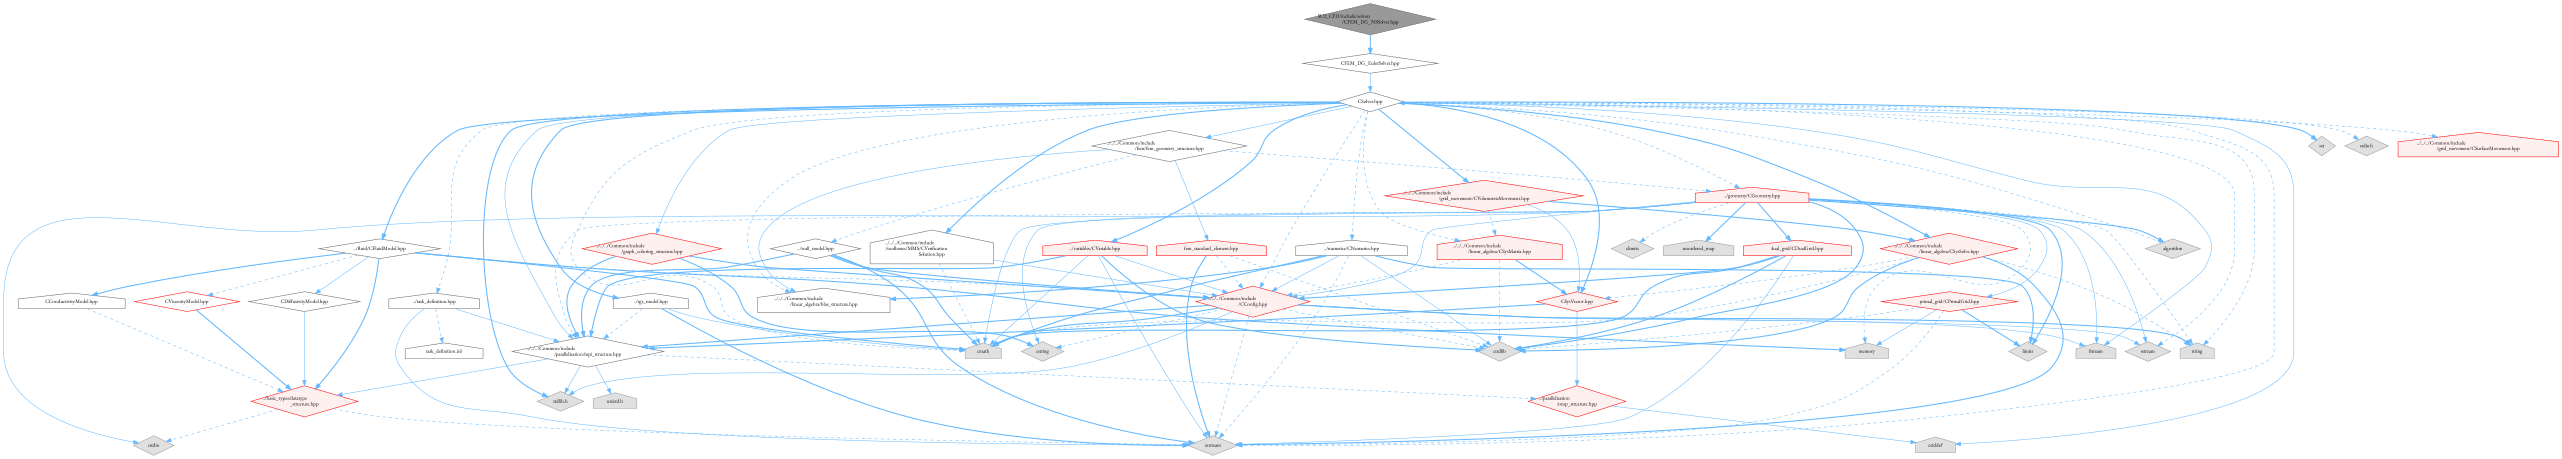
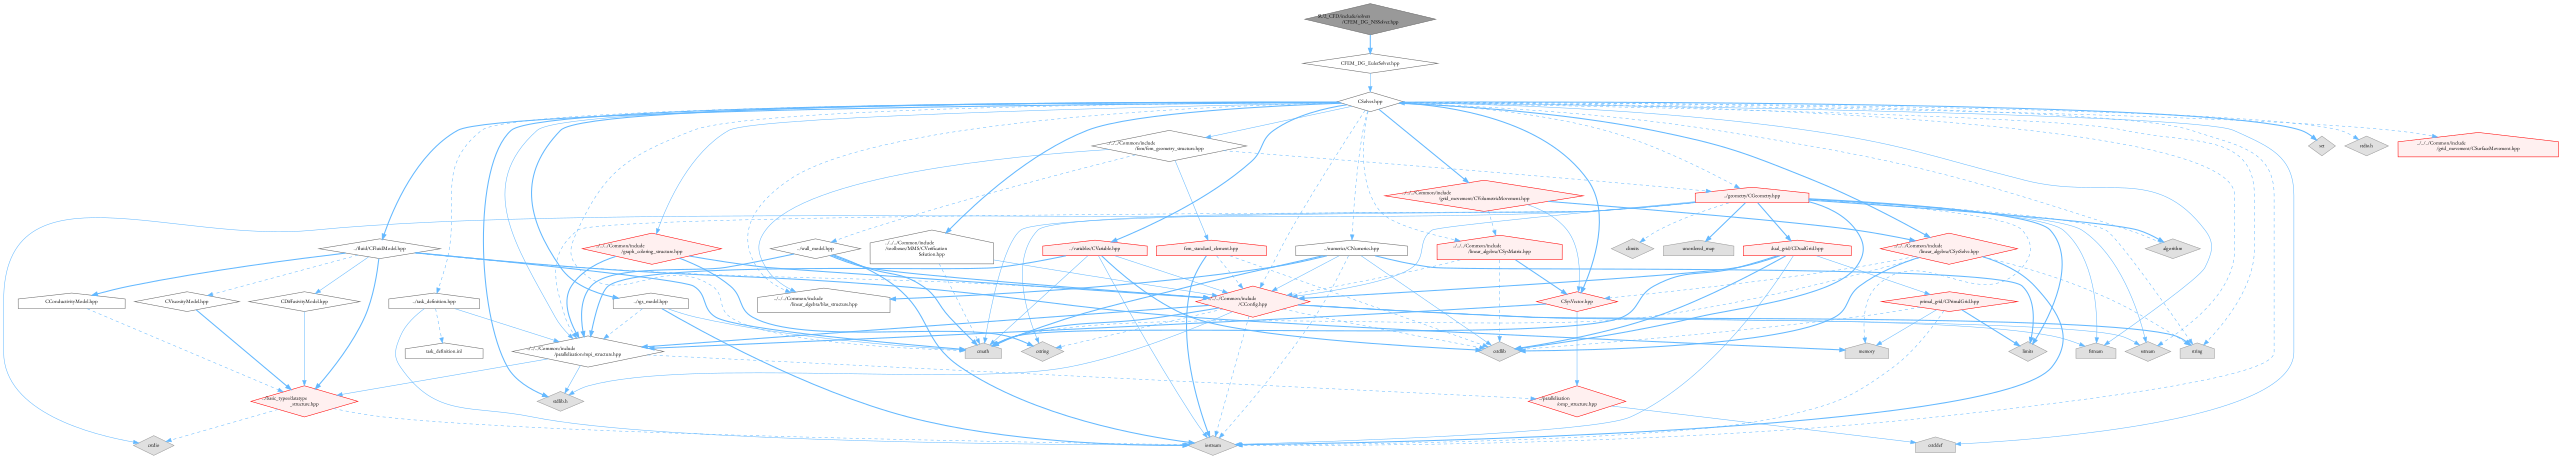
  digraph {
    fontname="EB Garamond"
    node [color=grey60 fillcolor="#E0E0E0" fontname="EB Garamond" fontsize=10 shape=diamond style=filled]
    edge [color=steelblue1 fontname="EB Garamond" fontsize=10 labelfontname=Helvetica labelfontsize=10 style=bold]
    n1 [color=gray40 fillcolor=grey60 fontcolor=black height=0.2 label="SU2_CFD/include/solvers\l/CFEM_DG_NSSolver.hpp" width=0.4]
    n2 [color=grey40 fillcolor=white height=0.2 label="CFEM_DG_EulerSolver.hpp" width=0.4]
    n3 [color=grey40 fillcolor=white height=0.2 label="CSolver.hpp" width=0.4]
    n4 [color=grey40 fillcolor=white height=0.2 label="../../../Common/include\l/parallelization/mpi_structure.hpp" width=0.4]
    n5 [height=0.2 label="stdlib.h" width=0.4]
    n6 [height=0.2 label=iostream width=0.4]
    n7 [height=0.2 label=cstddef shape=house width=0.4]
    n8 [height=0.2 label=cmath shape=house width=0.4]
    n9 [height=0.2 label=string shape=house width=0.4]
    n10 [height=0.2 label=fstream shape=house width=0.4]
    n11 [height=0.2 label=sstream width=0.4]
    n12 [height=0.2 label=set width=0.4]
    n13 [height=0.2 label="stdio.h" width=0.4]
    n14 [color=grey40 fillcolor=white height=0.2 label="../fluid/CFluidModel.hpp" width=0.4]
    n15 [color=red fillcolor="#FFF0F0" height=0.2 label="../../../Common/include\l/CConfig.hpp" width=0.4]
    n16 [color=grey40 fillcolor=white height=0.2 label="../task_definition.hpp" shape=house width=0.4]
    n17 [color=grey40 fillcolor=white height=0.2 label="../numerics/CNumerics.hpp" shape=house width=0.4]
    n18 [color=grey40 fillcolor=white height=0.2 label="../../../Common/include\l/linear_algebra/blas_structure.hpp" shape=house width=0.4]
    n19 [color=grey40 fillcolor=white height=0.2 label="../sgs_model.hpp" shape=house width=0.4]
    n20 [color=grey40 fillcolor=white height=0.2 label="../../../Common/include\l/fem/fem_geometry_structure.hpp" width=0.4]
    n21 [color=red fillcolor="#FFF0F0" height=0.2 label="../geometry/CGeometry.hpp" shape=house width=0.4]
    n22 [color=red fillcolor="#FFF0F0" height=0.2 label="../../../Common/include\l/linear_algebra/CSysMatrix.hpp" shape=house width=0.4]
    n23 [color=red fillcolor="#FFF0F0" height=0.2 label="CSysVector.hpp" width=0.4]
    n24 [color=red fillcolor="#FFF0F0" height=0.2 label="../../../Common/include\l/linear_algebra/CSysSolve.hpp" width=0.4]
    n25 [color=red fillcolor="#FFF0F0" height=0.2 label="../../../Common/include\l/grid_movement/CSurfaceMovement.hpp" shape=house width=0.4]
    n26 [color=red fillcolor="#FFF0F0" height=0.2 label="../../../Common/include\l/grid_movement/CVolumetricMovement.hpp" width=0.4]
    n27 [color=red fillcolor="#FFF0F0" height=0.2 label="../../../Common/include\l/graph_coloring_structure.hpp" width=0.4]
    n28 [color=grey40 fillcolor=white height=0.2 label="../../../Common/include\l/toolboxes/MMS/CVerification\lSolution.hpp" shape=house width=0.4]
    n29 [color=red fillcolor="#FFF0F0" height=0.2 label="../variables/CVariable.hpp" shape=house width=0.4]
    n30 [color=red fillcolor="#FFF0F0" height=0.2 label="../basic_types/datatype\l_structure.hpp" width=0.4]
-   n31 [height=0.2 label="unistd.h" shape=house width=0.4]
    n32 [color=red fillcolor="#FFF0F0" height=0.2 label="../parallelization\l/omp_structure.hpp" width=0.4]
    n33 [height=0.2 label=algorithm width=0.4]
    n34 [height=0.2 label=memory shape=house width=0.4]
    n35 [color=grey40 fillcolor=white height=0.2 label="CConductivityModel.hpp" shape=house width=0.4]
-   n36 [color=red fillcolor=white height=0.2 label="CViscosityModel.hpp" width=0.4]
+   n36 [color=grey40 fillcolor=white height=0.2 label="CViscosityModel.hpp" width=0.4]
    n37 [color=grey40 fillcolor=white height=0.2 label="CDiffusivityModel.hpp" width=0.4]
    n38 [height=0.2 label=cstdlib width=0.4]
    n39 [height=0.2 label=cstring width=0.4]
    n40 [color=grey40 fillcolor=white height=0.2 label="task_definition.inl" shape=house width=0.4]
    n41 [height=0.2 label=limits width=0.4]
    n42 [color=red fillcolor="#FFF0F0" height=0.2 label="fem_standard_element.hpp" shape=house width=0.4]
    n43 [color=grey40 fillcolor=white height=0.2 label="../wall_model.hpp" width=0.4]
    n44 [height=0.2 label=cstdio width=0.4]
    n45 [height=0.2 label=climits width=0.4]
    n46 [height=0.2 label=unordered_map shape=house width=0.4]
    n47 [color=red fillcolor="#FFF0F0" height=0.2 label="primal_grid/CPrimalGrid.hpp" width=0.4]
    n48 [color=red fillcolor="#FFF0F0" height=0.2 label="dual_grid/CDualGrid.hpp" shape=house width=0.4]
    n1 -> n2
    n2 -> n3 [style=solid]
    n3 -> n4 [style=solid]
    n3 -> n5
    n3 -> n6 [style=dashed]
    n3 -> n7 [style=solid]
    n3 -> n8 [style=dashed]
    n3 -> n9 [style=dashed]
    n3 -> n10 [style=solid]
    n3 -> n11 [style=dashed]
    n3 -> n12
    n3 -> n13 [style=dashed]
    n3 -> n14
    n3 -> n15 [style=dashed]
    n3 -> n16 [style=dashed]
    n3 -> n17 [style=dashed]
    n3 -> n18 [style=dashed]
    n3 -> n19
    n3 -> n20 [style=solid]
    n3 -> n21 [style=dashed]
    n3 -> n22 [style=dashed]
    n3 -> n23
    n3 -> n24
    n3 -> n25 [style=dashed]
    n3 -> n26
    n3 -> n27 [style=solid]
    n3 -> n28
    n3 -> n29
    n4 -> n5 [style=solid]
    n4 -> n30 [style=solid]
-   n4 -> n31 [style=solid]
    n4 -> n32 [style=dashed]
    n14 -> n8
    n14 -> n15 [style=dashed]
    n14 -> n30
    n14 -> n34
    n14 -> n35
    n14 -> n36 [style=dashed]
    n14 -> n37 [style=solid]
    n15 -> n4
    n15 -> n5 [style=solid]
    n15 -> n6 [style=dashed]
    n15 -> n8
    n15 -> n9
    n15 -> n10 [style=solid]
    n15 -> n11 [style=solid]
    n15 -> n38 [style=dashed]
    n15 -> n39 [style=dashed]
    n16 -> n4 [style=solid]
    n16 -> n6 [style=solid]
    n16 -> n40 [style=dashed]
    n17 -> n6 [style=dashed]
    n17 -> n8
    n17 -> n15 [style=solid]
    n17 -> n18
    n17 -> n38 [style=solid]
    n17 -> n41
    n19 -> n4 [style=dashed]
    n19 -> n6
    n19 -> n8 [style=solid]
    n20 -> n18 [style=solid]
    n20 -> n21 [style=dashed]
    n20 -> n42 [style=solid]
    n20 -> n43 [style=dashed]
    n21 -> n4 [style=dashed]
    n21 -> n8 [style=solid]
    n21 -> n9 [style=dashed]
    n21 -> n10 [style=solid]
    n21 -> n11 [style=solid]
    n21 -> n15 [style=solid]
    n21 -> n33
    n21 -> n34 [style=dashed]
    n21 -> n38
    n21 -> n39 [style=solid]
    n21 -> n41
    n21 -> n44 [style=solid]
    n21 -> n45 [style=dashed]
    n21 -> n46
-   n21 -> n47 [style=solid]
+   n48 -> n47 [style=solid]
    n21 -> n48
    n22 -> n15 [style=dashed]
    n22 -> n23
    n22 -> n38 [style=dashed]
    n23 -> n4
    n23 -> n32 [style=solid]
    n24 -> n6
    n24 -> n8 [style=dashed]
    n24 -> n9 [style=dashed]
    n24 -> n23 [style=dashed]
    n24 -> n38
    n26 -> n22 [style=dashed]
    n26 -> n23 [style=solid]
    n26 -> n24
    n27 -> n4
    n27 -> n15
    n27 -> n39
    n28 -> n8 [style=dashed]
    n28 -> n15 [style=solid]
    n29 -> n4
    n29 -> n6 [style=solid]
    n29 -> n8 [style=solid]
    n29 -> n15 [style=solid]
    n29 -> n38
    n30 -> n6 [style=dashed]
    n30 -> n44 [style=dashed]
    n32 -> n7 [style=solid]
    n33 -> n3 [style=dashed]
    n35 -> n30 [style=dashed]
    n36 -> n30
    n37 -> n30 [style=solid]
    n42 -> n6
    n42 -> n15 [style=dashed]
    n42 -> n38 [style=dashed]
    n43 -> n4
    n43 -> n6
    n43 -> n8
    n43 -> n15
    n47 -> n6 [style=dashed]
    n47 -> n34 [style=solid]
    n47 -> n38 [style=dashed]
    n47 -> n41
    n48 -> n6 [style=solid]
    n48 -> n8
    n48 -> n15
    n48 -> n38
  }
